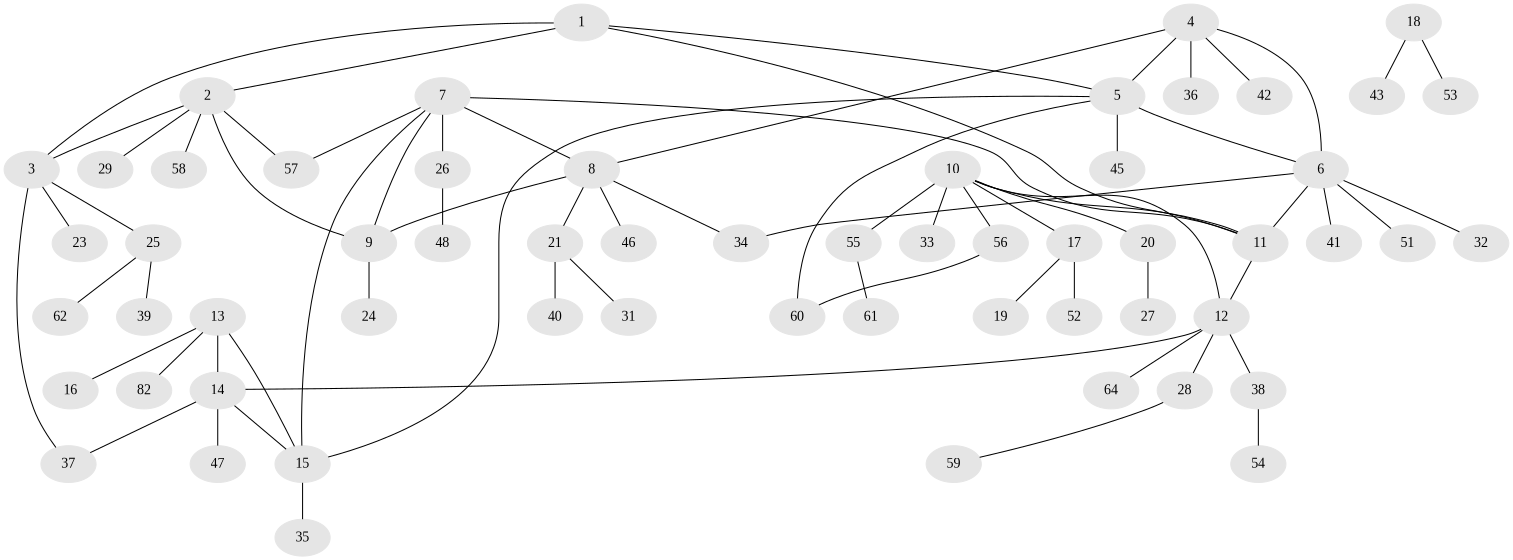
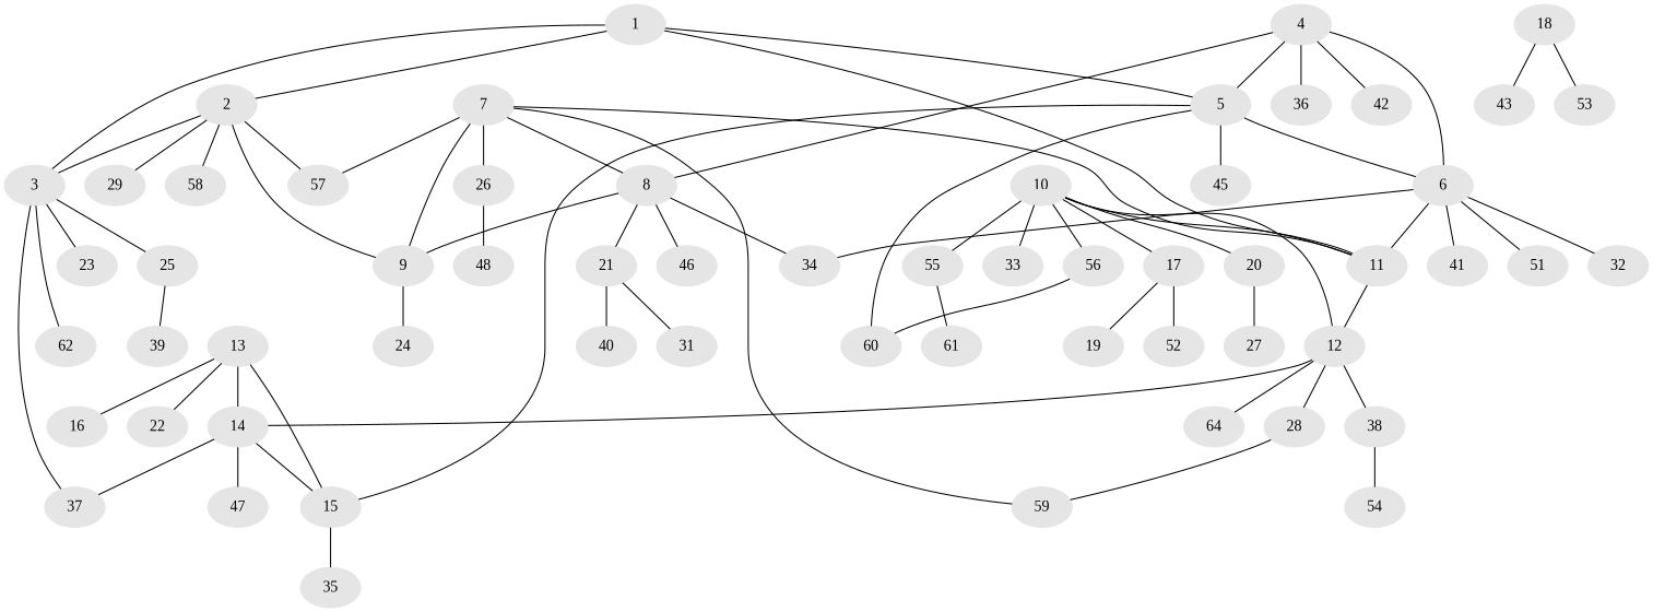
  graph {
    fontname="Liberation Serif"
    node [color=gray90 fontname="Liberation Serif" style=filled]
    edge [fontname="Liberation Serif"]
    1
    2
    3
    5
    11
    9
    29
    57
    58
    23
    25
    37
    6
    15
    45
    60
    12
    24
    13
    14
    16
-   22 [label=82]
+   22
    39
    62
    4
    8
    36
    42
    32
    34
    41
    51
    21
    46
    35
    7
    26
    48
    31
    40
    10
    17
    20
    33
    55
    56
    28
    38
    n49 [label=64]
    19
    52
    27
    61
    47
    59
    54
    18
    43
    53
    1 -- 2
    1 -- 3
    1 -- 5
    1 -- 11
    2 -- 3
    2 -- 9
    2 -- 29
    2 -- 57
    2 -- 58
    3 -- 23
    3 -- 25
    3 -- 37
    5 -- 6
    5 -- 15
    5 -- 45
    5 -- 60
    11 -- 12
    9 -- 24
    25 -- 39
-   25 -- 62
+   3 -- 62
    6 -- 11
    6 -- 32
    6 -- 34
    6 -- 41
    6 -- 51
    15 -- 35
    12 -- 14
    12 -- 28
    12 -- 38
    12 -- n49
    13 -- 15
    13 -- 14
    13 -- 16
    13 -- 22
    14 -- 37
    14 -- 15
    14 -- 47
    4 -- 5
    4 -- 6
    4 -- 8
    4 -- 36
    4 -- 42
    8 -- 9
    8 -- 34
    8 -- 21
    8 -- 46
    21 -- 31
    21 -- 40
    7 -- 11
    7 -- 9
    7 -- 57
-   7 -- 15
+   7 -- 59
    7 -- 8
    7 -- 26
    26 -- 48
    10 -- 11
    10 -- 12
    10 -- 17
    10 -- 20
    10 -- 33
    10 -- 55
    10 -- 56
    17 -- 19
    17 -- 52
    20 -- 27
    55 -- 61
    56 -- 60
    28 -- 59
    38 -- 54
    18 -- 43
    18 -- 53
  }
